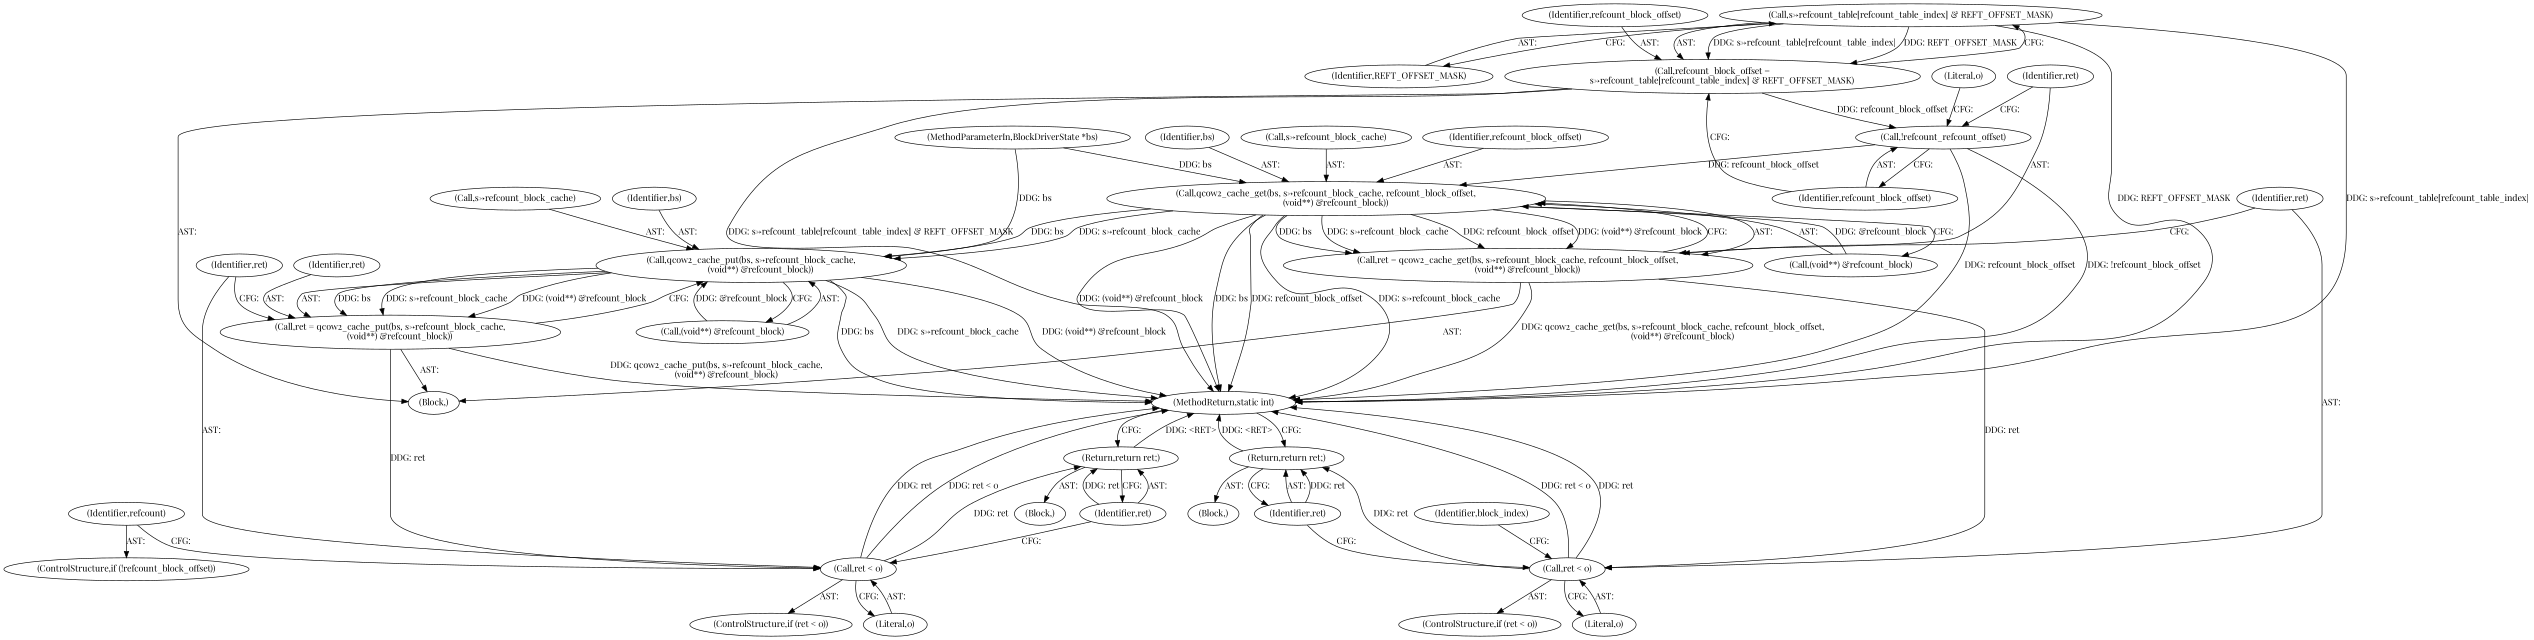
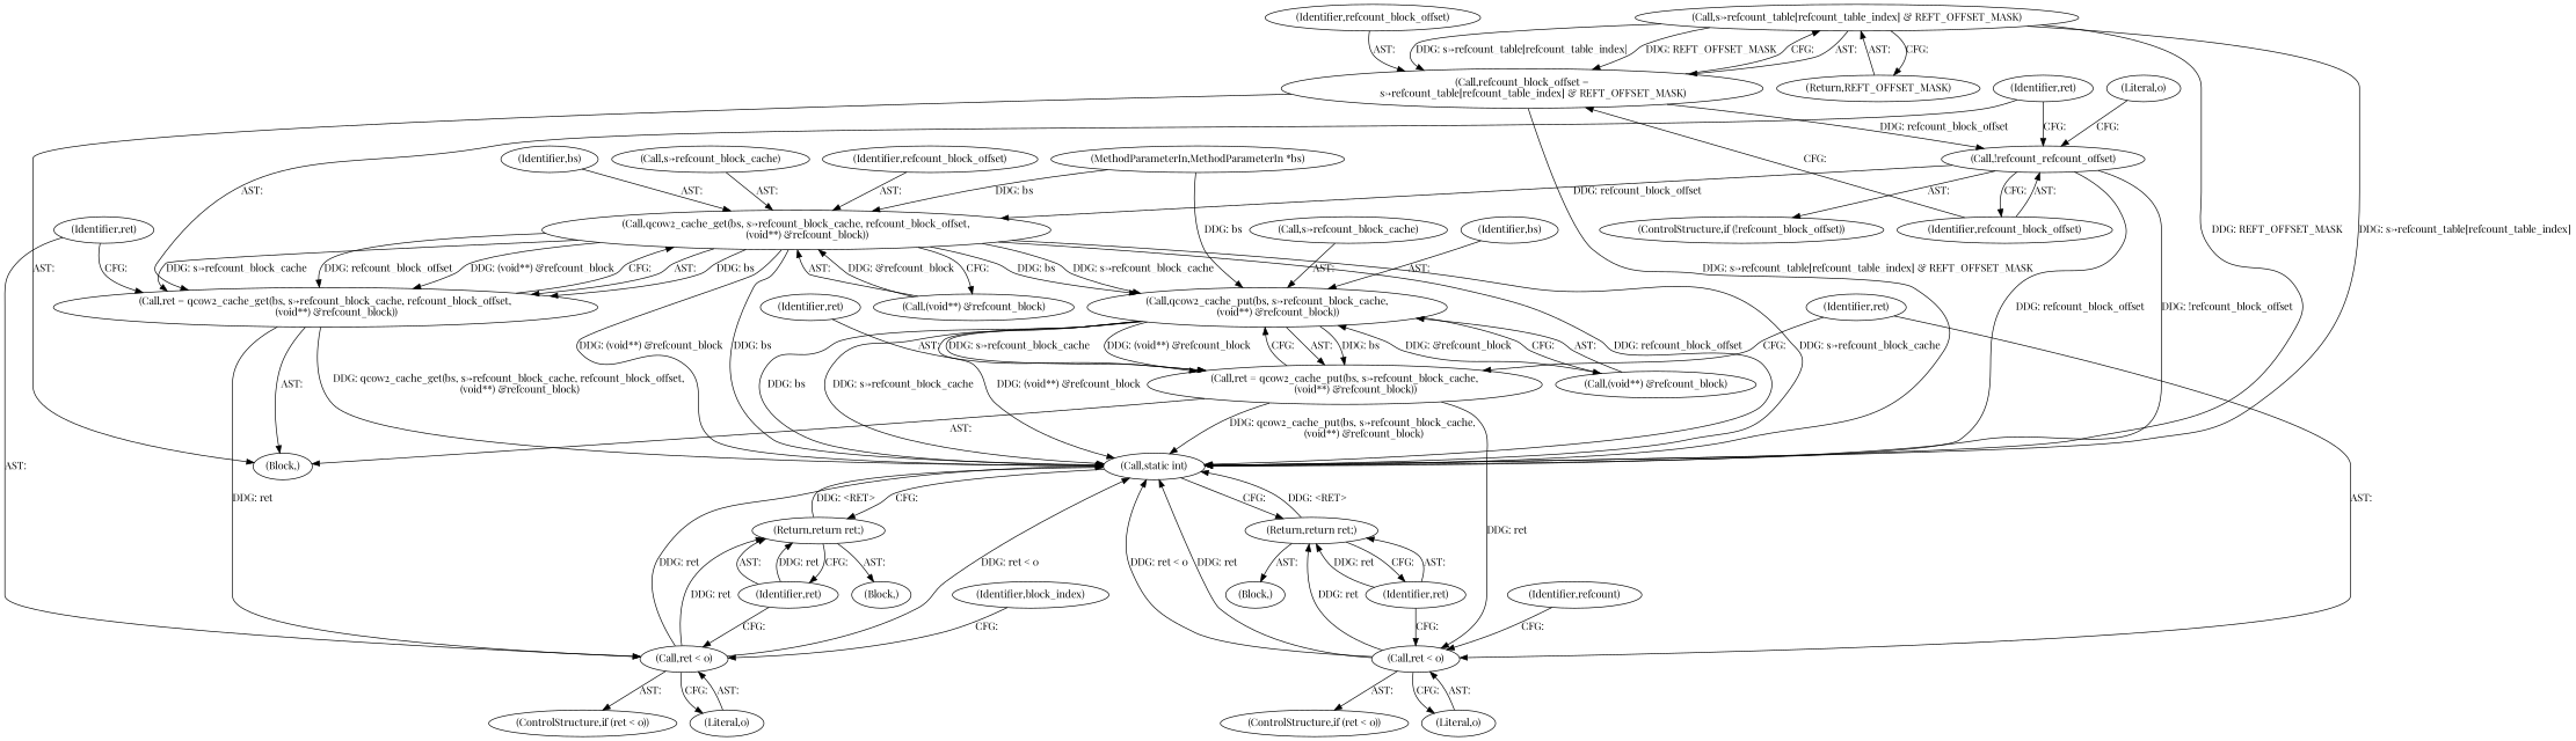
  digraph {
    fontname="Playfair Display"
    node [fontname="Playfair Display"]
    edge [fontname="Playfair Display"]
    n1 [label="(Call,s->refcount_table[refcount_table_index] & REFT_OFFSET_MASK)"]
    n2 [label="(Call,refcount_block_offset =\n        s->refcount_table[refcount_table_index] & REFT_OFFSET_MASK)"]
-   n3 [label="(Identifier,REFT_OFFSET_MASK)"]
-   n4 [label="(MethodReturn,static int)"]
+   n3 [label="(Return,REFT_OFFSET_MASK)"]
+   n4 [label="(Call,static int)"]
    n5 [label="(Call,!refcount_refcount_offset)"]
    n6 [label="(Block,)"]
    n7 [label="(Return,return ret;)"]
    n8 [label="(Return,return ret;)"]
    n9 [label="(Call,qcow2_cache_get(bs, s->refcount_block_cache, refcount_block_offset,\n        (void**) &refcount_block))"]
    n10 [label="(ControlStructure,if (!refcount_block_offset))"]
    n11 [label="(Identifier,refcount_block_offset)"]
    n12 [label="(Call,ret = qcow2_cache_get(bs, s->refcount_block_cache, refcount_block_offset,\n        (void**) &refcount_block))"]
    n13 [label="(Call,qcow2_cache_put(bs, s->refcount_block_cache,\n        (void**) &refcount_block))"]
    n14 [label="(Call,(void**) &refcount_block)"]
    n15 [label="(Call,ret < 0)"]
    n16 [label="(Call,ret = qcow2_cache_put(bs, s->refcount_block_cache,\n        (void**) &refcount_block))"]
    n17 [label="(Call,(void**) &refcount_block)"]
    n18 [label="(ControlStructure,if (ret < 0))"]
    n19 [label="(Literal,0)"]
    n20 [label="(Block,)"]
    n21 [label="(Identifier,ret)"]
    n22 [label="(Call,ret < 0)"]
    n23 [label="(ControlStructure,if (ret < 0))"]
    n24 [label="(Literal,0)"]
    n25 [label="(Block,)"]
    n26 [label="(Identifier,ret)"]
    n27 [label="(Call,s->refcount_block_cache)"]
    n28 [label="(Call,s->refcount_block_cache)"]
    n29 [label="(Identifier,refcount_block_offset)"]
-   n30 [label="(MethodParameterIn,BlockDriverState *bs)"]
+   n30 [label="(MethodParameterIn,MethodParameterIn *bs)"]
    n31 [label="(Identifier,ret)"]
    n32 [label="(Identifier,bs)"]
    n33 [label="(Literal,0)"]
    n34 [label="(Identifier,bs)"]
    n35 [label="(Identifier,refcount_block_offset)"]
    n36 [label="(Identifier,block_index)"]
    n37 [label="(Identifier,refcount)"]
    n38 [label="(Identifier,ret)"]
    n39 [label="(Identifier,ret)"]
    n40 [label="(Identifier,ret)"]
    n1 -> n2 [label="AST: "]
    n1 -> n2 [label="DDG: s->refcount_table[refcount_table_index]"]
    n1 -> n2 [label="DDG: REFT_OFFSET_MASK"]
    n1 -> n3 [label="CFG: "]
    n1 -> n4 [label="DDG: REFT_OFFSET_MASK"]
    n1 -> n4 [label="DDG: s->refcount_table[refcount_table_index]"]
    n2 -> n1 [label="CFG: "]
    n2 -> n4 [label="DDG: s->refcount_table[refcount_table_index] & REFT_OFFSET_MASK"]
    n2 -> n5 [label="DDG: refcount_block_offset"]
    n2 -> n6 [label="AST: "]
    n3 -> n1 [label="AST: "]
    n4 -> n7 [label="CFG: "]
    n4 -> n8 [label="CFG: "]
    n5 -> n4 [label="DDG: refcount_block_offset"]
    n5 -> n4 [label="DDG: !refcount_block_offset"]
    n5 -> n9 [label="DDG: refcount_block_offset"]
-   n37 -> n10 [label="AST: "]
+   n5 -> n10 [label="AST: "]
    n5 -> n11 [label="CFG: "]
    n7 -> n4 [label="DDG: <RET>"]
    n7 -> n20 [label="AST: "]
    n7 -> n21 [label="CFG: "]
    n8 -> n4 [label="DDG: <RET>"]
    n8 -> n25 [label="AST: "]
    n8 -> n26 [label="CFG: "]
    n9 -> n4 [label="DDG: refcount_block_offset"]
    n9 -> n4 [label="DDG: s->refcount_block_cache"]
    n9 -> n4 [label="DDG: (void**) &refcount_block"]
    n9 -> n4 [label="DDG: bs"]
    n9 -> n12 [label="AST: "]
    n9 -> n12 [label="DDG: bs"]
    n9 -> n12 [label="DDG: s->refcount_block_cache"]
    n9 -> n12 [label="DDG: refcount_block_offset"]
    n9 -> n12 [label="DDG: (void**) &refcount_block"]
    n9 -> n13 [label="DDG: bs"]
    n9 -> n13 [label="DDG: s->refcount_block_cache"]
    n9 -> n14 [label="CFG: "]
    n11 -> n2 [label="CFG: "]
    n11 -> n5 [label="AST: "]
    n12 -> n4 [label="DDG: qcow2_cache_get(bs, s->refcount_block_cache, refcount_block_offset,\n        (void**) &refcount_block)"]
    n12 -> n6 [label="AST: "]
    n12 -> n9 [label="CFG: "]
    n12 -> n15 [label="DDG: ret"]
    n13 -> n4 [label="DDG: bs"]
    n13 -> n4 [label="DDG: s->refcount_block_cache"]
    n13 -> n4 [label="DDG: (void**) &refcount_block"]
    n13 -> n16 [label="AST: "]
    n13 -> n16 [label="DDG: bs"]
    n13 -> n16 [label="DDG: s->refcount_block_cache"]
    n13 -> n16 [label="DDG: (void**) &refcount_block"]
    n13 -> n17 [label="CFG: "]
    n14 -> n9 [label="AST: "]
    n14 -> n9 [label="DDG: &refcount_block"]
    n15 -> n4 [label="DDG: ret < 0"]
    n15 -> n4 [label="DDG: ret"]
    n15 -> n7 [label="DDG: ret"]
    n15 -> n18 [label="AST: "]
    n15 -> n19 [label="CFG: "]
    n16 -> n4 [label="DDG: qcow2_cache_put(bs, s->refcount_block_cache,\n        (void**) &refcount_block)"]
    n16 -> n6 [label="AST: "]
    n16 -> n13 [label="CFG: "]
    n16 -> n22 [label="DDG: ret"]
    n17 -> n13 [label="AST: "]
    n17 -> n13 [label="DDG: &refcount_block"]
    n19 -> n15 [label="AST: "]
    n21 -> n7 [label="AST: "]
    n21 -> n7 [label="DDG: ret"]
    n21 -> n15 [label="CFG: "]
    n22 -> n4 [label="DDG: ret < 0"]
    n22 -> n4 [label="DDG: ret"]
    n22 -> n8 [label="DDG: ret"]
    n22 -> n23 [label="AST: "]
    n22 -> n24 [label="CFG: "]
    n24 -> n22 [label="AST: "]
    n26 -> n8 [label="AST: "]
    n26 -> n8 [label="DDG: ret"]
    n26 -> n22 [label="CFG: "]
    n27 -> n13 [label="AST: "]
    n28 -> n9 [label="AST: "]
    n29 -> n9 [label="AST: "]
    n30 -> n9 [label="DDG: bs"]
    n30 -> n13 [label="DDG: bs"]
    n31 -> n5 [label="CFG: "]
    n31 -> n12 [label="AST: "]
    n32 -> n9 [label="AST: "]
    n33 -> n5 [label="CFG: "]
    n34 -> n13 [label="AST: "]
    n35 -> n2 [label="AST: "]
    n36 -> n15 [label="CFG: "]
    n37 -> n22 [label="CFG: "]
    n38 -> n16 [label="CFG: "]
    n38 -> n22 [label="AST: "]
    n39 -> n16 [label="AST: "]
    n40 -> n12 [label="CFG: "]
    n40 -> n15 [label="AST: "]
  }
